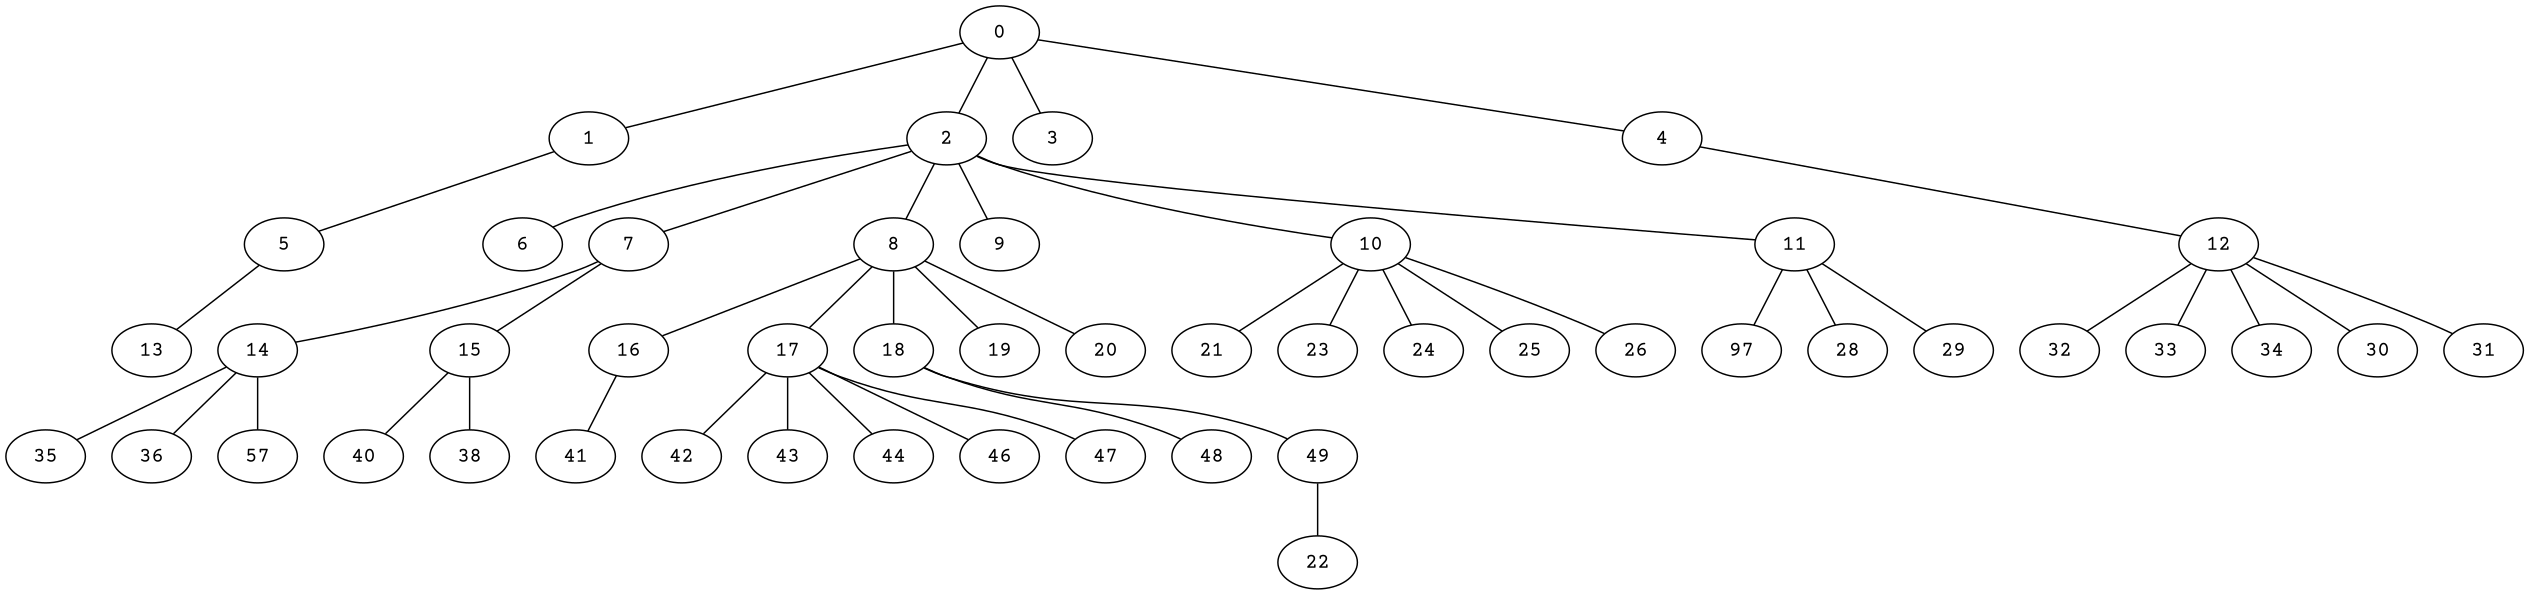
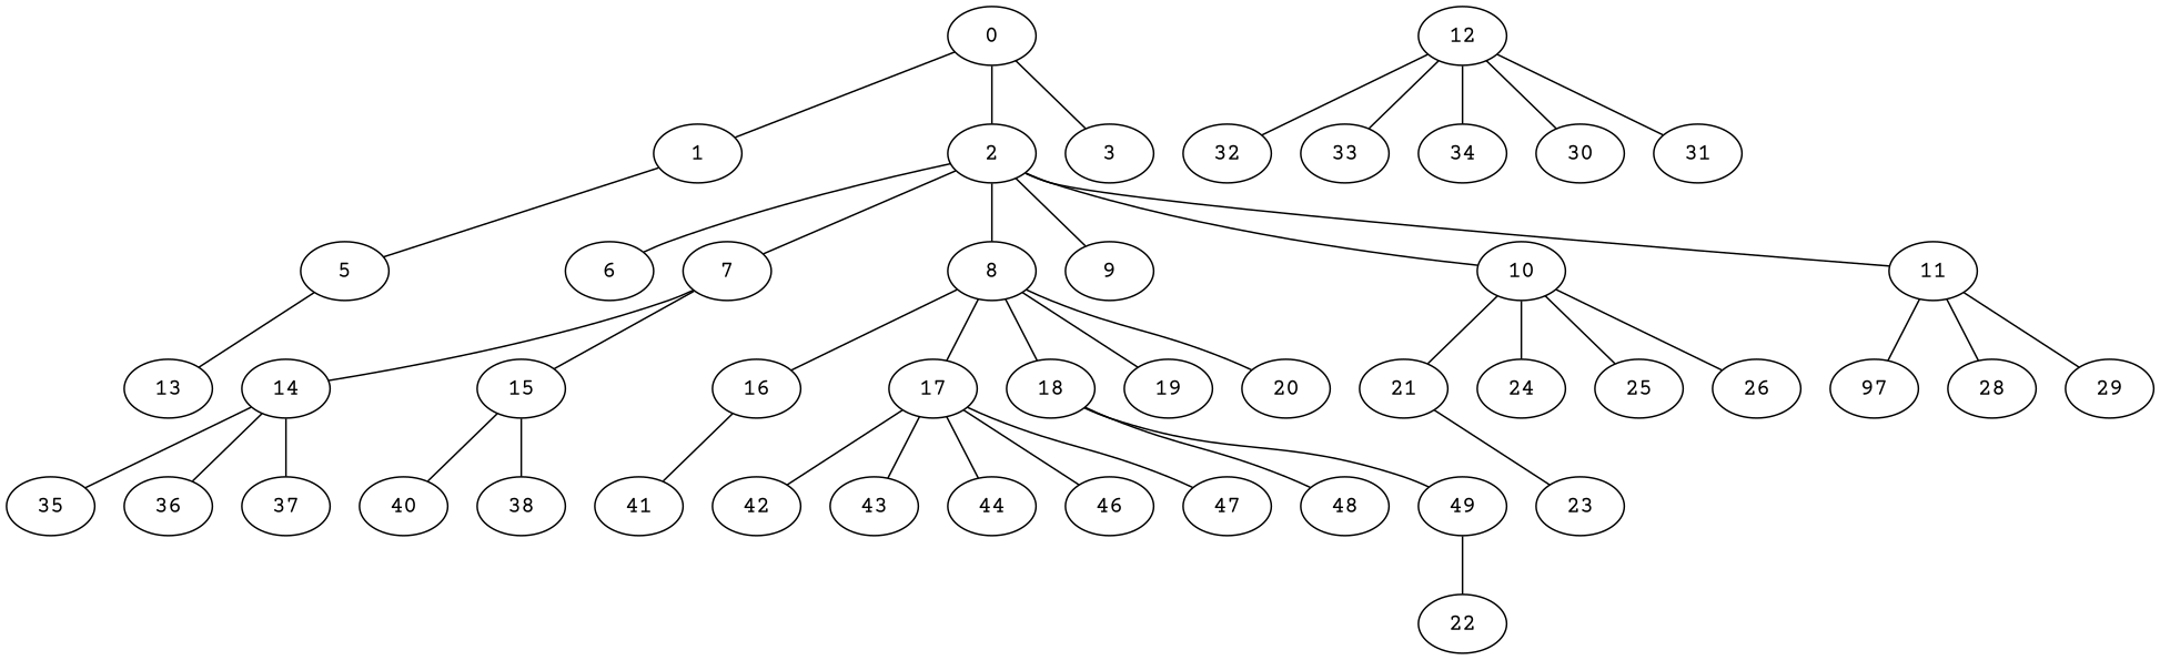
  graph {
    fontname="Courier Prime"
    node [fontname="Courier Prime"]
    edge [fontname="Courier Prime"]
    0
    1
    2
    3
-   4
    5
    6
    7
    8
    9
    10
    11
    12
    13
    14
    15
    16
    17
    18
    19
    20
    21
    23
    24
    25
    26
    n27 [label=97]
    28
    29
    32
    33
    34
    30
    31
    35
    36
-   37 [label=57]
+   37
    40
    38
    41
    42
    43
    44
    46
    47
    48
    49
    22
    0 -- 1
    0 -- 2
    0 -- 3
-   0 -- 4
    1 -- 5
    2 -- 6
    2 -- 7
    2 -- 8
    2 -- 9
    2 -- 10
    2 -- 11
-   4 -- 12
    5 -- 13
    7 -- 14
    7 -- 15
    8 -- 16
    8 -- 17
    8 -- 18
    8 -- 19
    8 -- 20
    10 -- 21
-   10 -- 23
+   21 -- 23
    10 -- 24
    10 -- 25
    10 -- 26
    11 -- n27
    11 -- 28
    11 -- 29
    12 -- 32
    12 -- 33
    12 -- 34
    12 -- 30
    12 -- 31
    14 -- 35
    14 -- 36
    14 -- 37
    15 -- 40
    15 -- 38
    16 -- 41
    17 -- 42
    17 -- 43
    17 -- 44
    17 -- 46
    17 -- 47
    18 -- 48
    18 -- 49
    49 -- 22
  }
